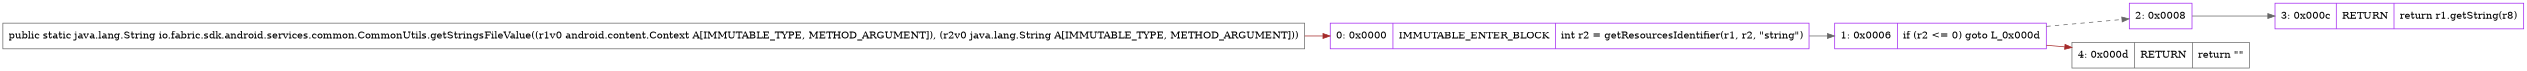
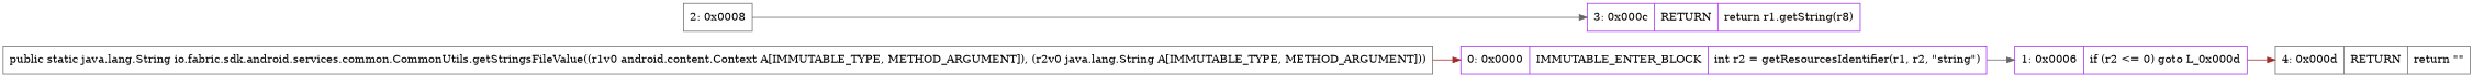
  digraph {
    rankdir=LR
    node [color=purple shape=record]
    edge [color=gray40]
    n1 [label="{0\:\ 0x0000|IMMUTABLE_ENTER_BLOCK\l|int r2 = getResourcesIdentifier(r1, r2, \"string\")\l}"]
    n2 [label="{1\:\ 0x0006|if (r2 \<= 0) goto L_0x000d\l}"]
-   n3 [label="{2\:\ 0x0008}"]
+   n3 [color=gray40 label="{2\:\ 0x0008}"]
    n4 [color=gray40 label="{4\:\ 0x000d|RETURN\l|return \"\"\l}"]
    n5 [label="{3\:\ 0x000c|RETURN\l|return r1.getString(r8)\l}"]
    n6 [color=gray40 label="{public static java.lang.String io.fabric.sdk.android.services.common.CommonUtils.getStringsFileValue((r1v0 android.content.Context A[IMMUTABLE_TYPE, METHOD_ARGUMENT]), (r2v0 java.lang.String A[IMMUTABLE_TYPE, METHOD_ARGUMENT])) }"]
    n1 -> n2
-   n2 -> n3 [style=dashed]
    n2 -> n4 [color=brown]
    n3 -> n5
    n6 -> n1 [color=brown]
  }
